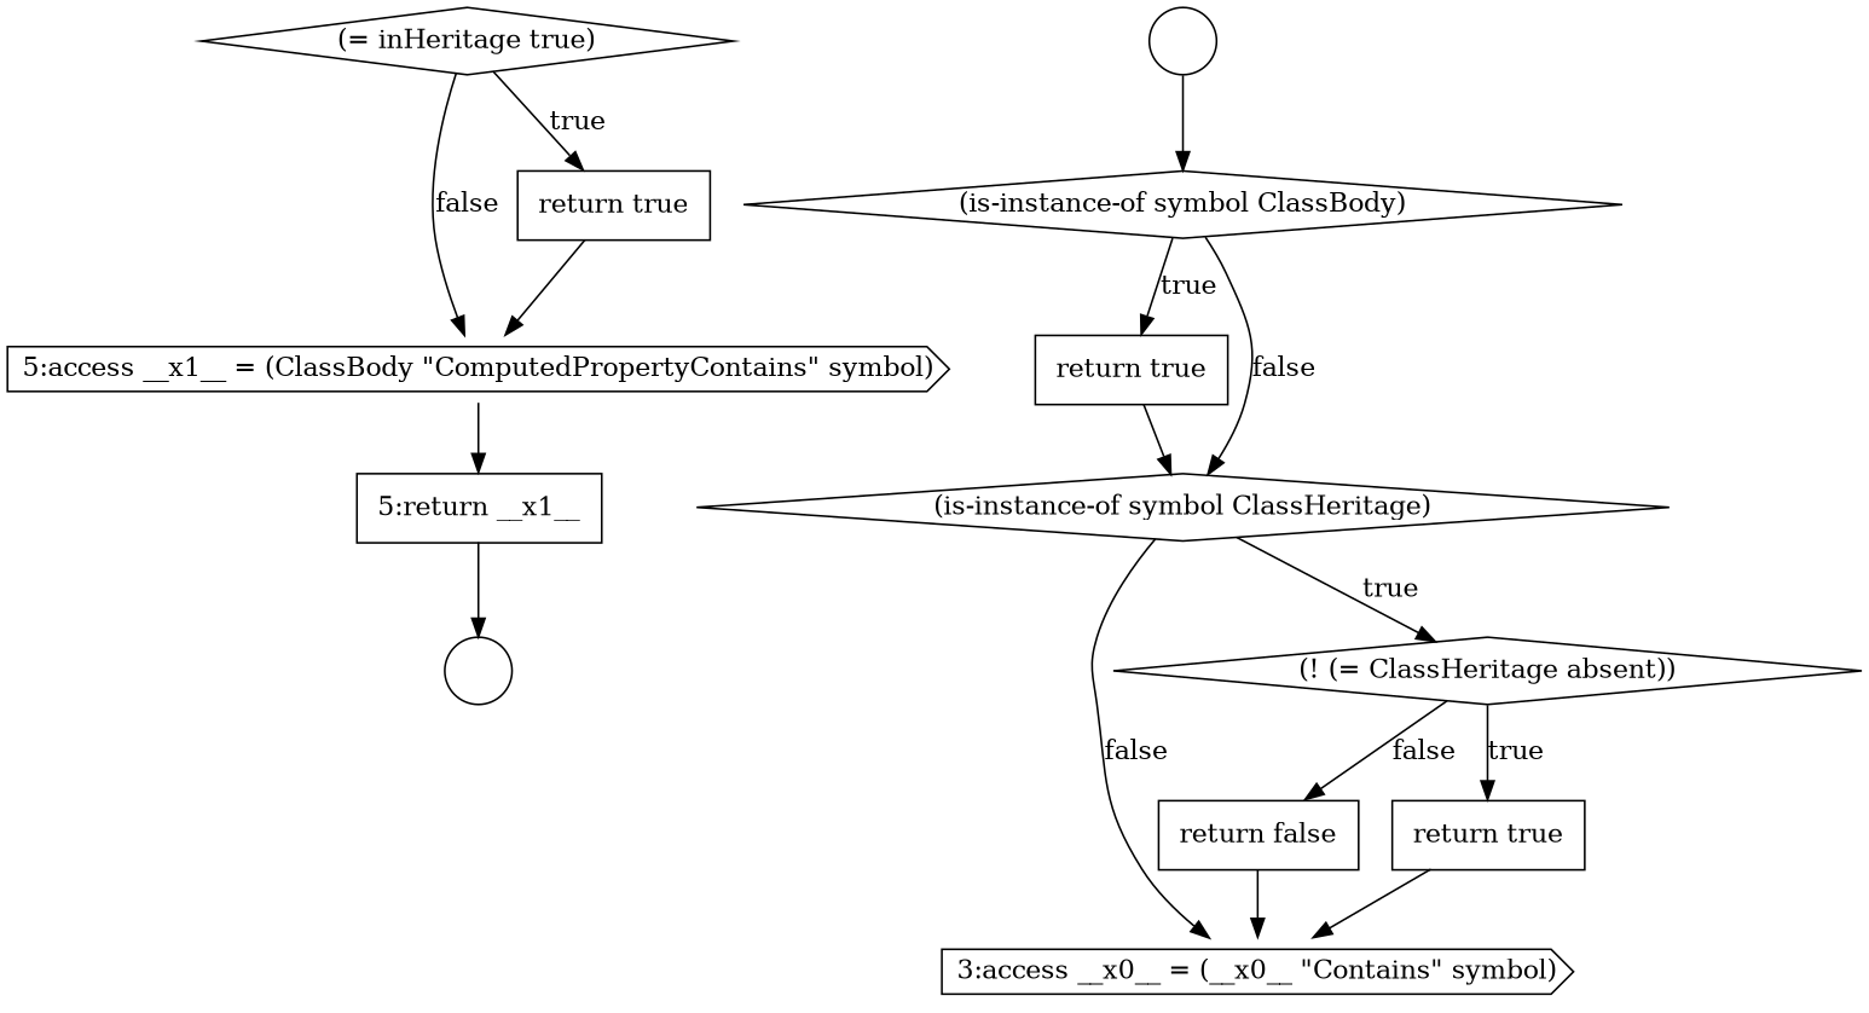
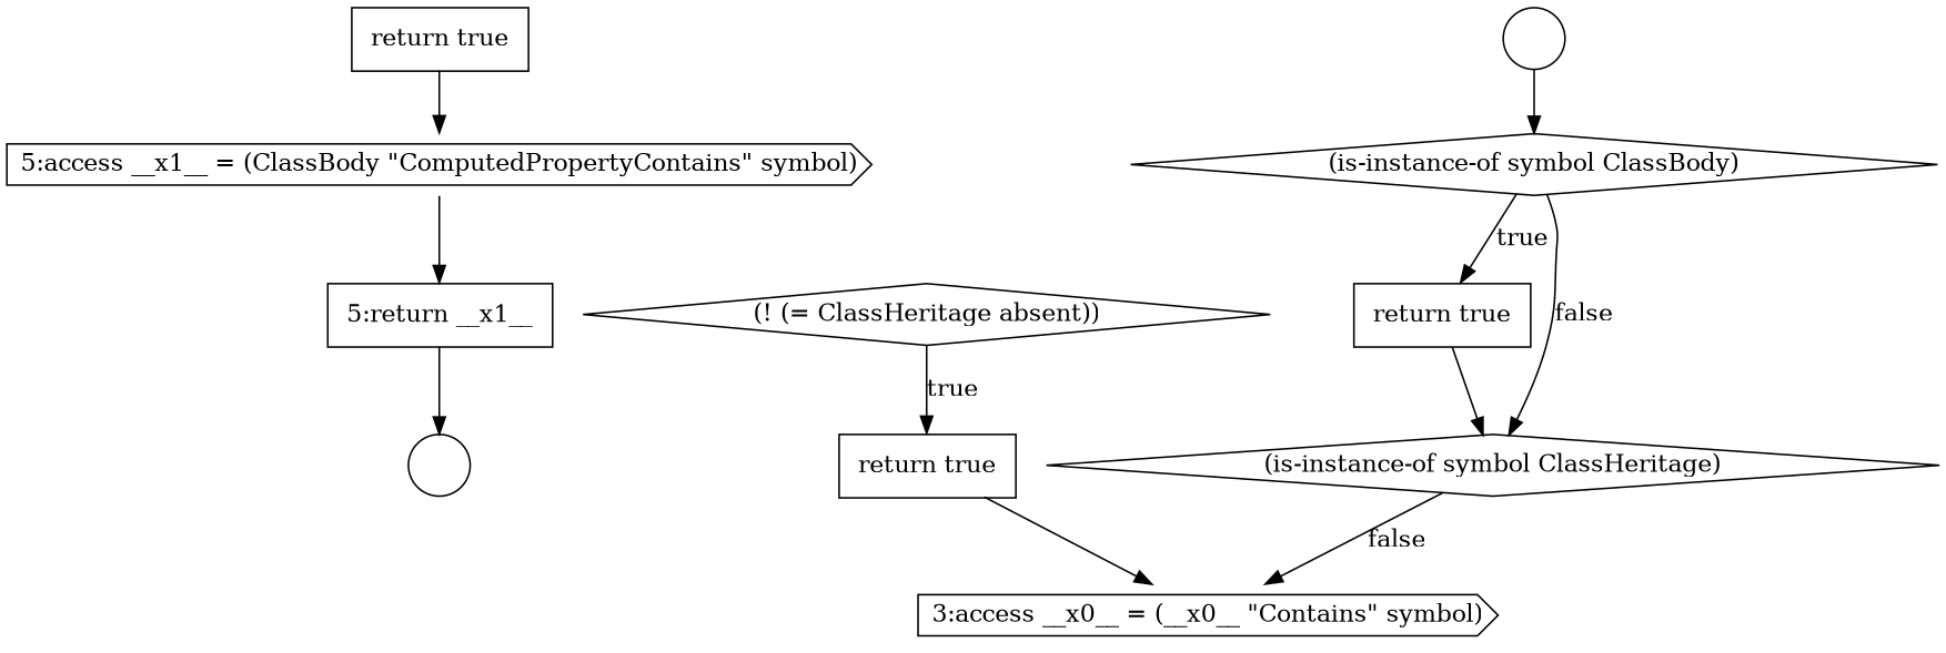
  digraph {
    node [color=black fillcolor=white shape=none style=filled]
    edge [color=black]
    n1 [label=<<font color="black">5:access __x1__ = (ClassBody &quot;ComputedPropertyContains&quot; symbol)</font>> shape=cds]
    n2 [label=<<font color="black">     <table border="0" cellborder="1" cellspacing="0" cellpadding="10">       <tr><td align="left">5:return __x1__</td></tr>     </table>   </font>> margin=0]
    n3 [label=" " shape=circle]
    n4 [label=<<font color="black">     <table border="0" cellborder="1" cellspacing="0" cellpadding="10">       <tr><td align="left">return true</td></tr>     </table>   </font>> margin=0]
    n5 [label=<<font color="black">(is-instance-of symbol ClassHeritage)</font>> shape=diamond]
    n6 [label=<<font color="black">3:access __x0__ = (__x0__ &quot;Contains&quot; symbol)</font>> shape=cds]
    n7 [label=<<font color="black">(! (= ClassHeritage absent))</font>> shape=diamond]
    n8 [label=<<font color="black">     <table border="0" cellborder="1" cellspacing="0" cellpadding="10">       <tr><td align="left">return true</td></tr>     </table>   </font>> margin=0]
    n9 [label=" " shape=circle]
    n10 [label=<<font color="black">(is-instance-of symbol ClassBody)</font>> shape=diamond]
-   n11 [label=<<font color="black">     <table border="0" cellborder="1" cellspacing="0" cellpadding="10">       <tr><td align="left">return false</td></tr>     </table>   </font>> margin=0]
    n12 [label=<<font color="black">     <table border="0" cellborder="1" cellspacing="0" cellpadding="10">       <tr><td align="left">return true</td></tr>     </table>   </font>> margin=0]
-   n13 [label=<<font color="black">(= inHeritage true)</font>> shape=diamond]
    n1 -> n2
    n2 -> n3
    n4 -> n5
    n5 -> n6 [label=<<font color="black">false</font>>]
-   n5 -> n7 [label=<<font color="black">true</font>>]
-   n7 -> n11 [label=<<font color="black">false</font>>]
    n7 -> n12 [label=<<font color="black">true</font>>]
    n8 -> n1
    n9 -> n10
    n10 -> n4 [label=<<font color="black">true</font>>]
    n10 -> n5 [label=<<font color="black">false</font>>]
-   n11 -> n6
    n12 -> n6
-   n13 -> n1 [label=<<font color="black">false</font>>]
-   n13 -> n8 [label=<<font color="black">true</font>>]
  }
